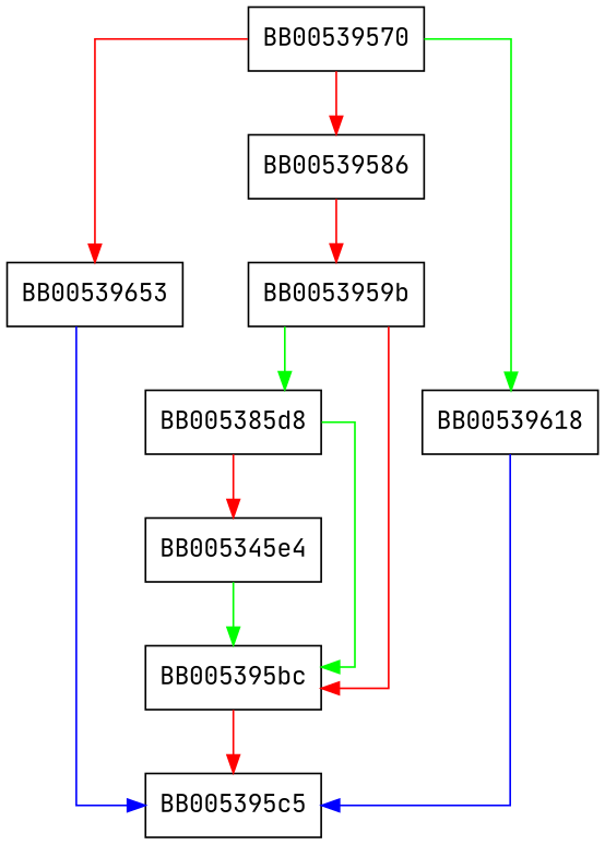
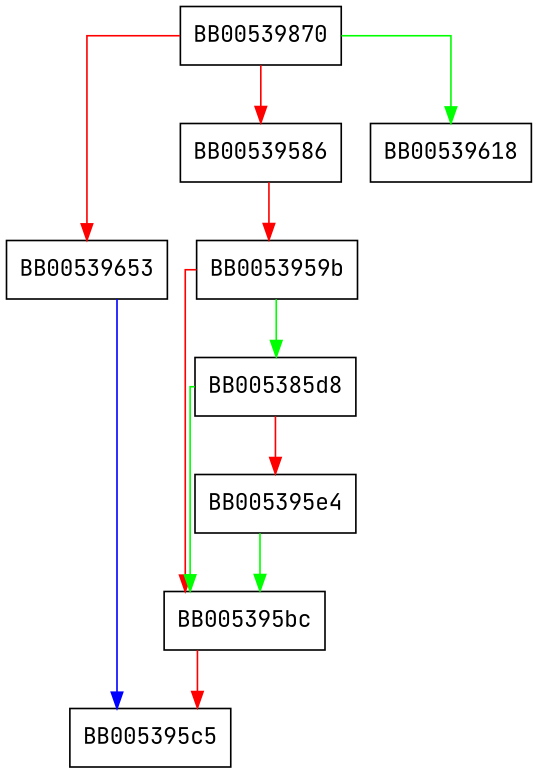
  digraph {
    fontname="JetBrains Mono"
    splines=ortho
    node [fontname="JetBrains Mono" shape=box]
    edge [color=red fontname="JetBrains Mono"]
-   BB00539570
+   BB00539570 [label=BB00539870]
    BB00539653
    BB00539586
    BB00539618
    BB005395c5
    BB0053959b
    n7 [label=BB005385d8]
    BB005395bc
-   BB005395e4 [label=BB005345e4]
+   BB005395e4
    BB00539570 -> BB00539653
    BB00539570 -> BB00539586
    BB00539570 -> BB00539618 [color=green]
    BB00539653 -> BB005395c5 [color=blue]
    BB00539586 -> BB0053959b
-   BB00539618 -> BB005395c5 [color=blue]
    BB0053959b -> n7 [color=green]
    BB0053959b -> BB005395bc
    n7 -> BB005395bc [color=green]
    n7 -> BB005395e4
    BB005395bc -> BB005395c5
    BB005395e4 -> BB005395bc [color=green]
  }
